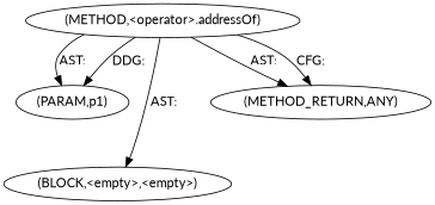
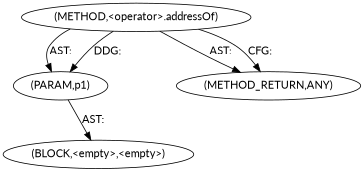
  digraph {
    fontname=Lato
    node [fontname=Lato]
    edge [fontname=Lato]
    n1 [label=<(METHOD,&lt;operator&gt;.addressOf)>]
    n2 [label=<(PARAM,p1)>]
    n3 [label=<(BLOCK,&lt;empty&gt;,&lt;empty&gt;)>]
    n4 [label=<(METHOD_RETURN,ANY)>]
    n1 -> n2 [label="AST: "]
    n1 -> n2 [label="DDG: "]
-   n1 -> n3 [label="AST: "]
+   n2 -> n3 [label="AST: "]
    n1 -> n4 [label="AST: "]
    n1 -> n4 [label="CFG: "]
  }
